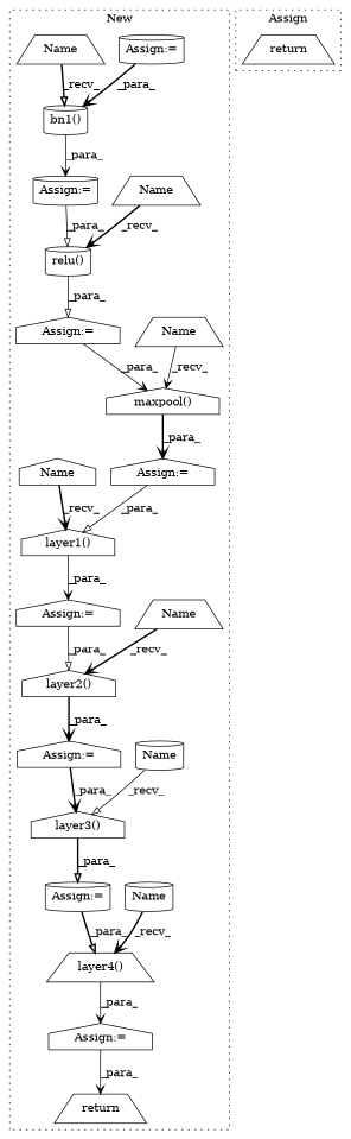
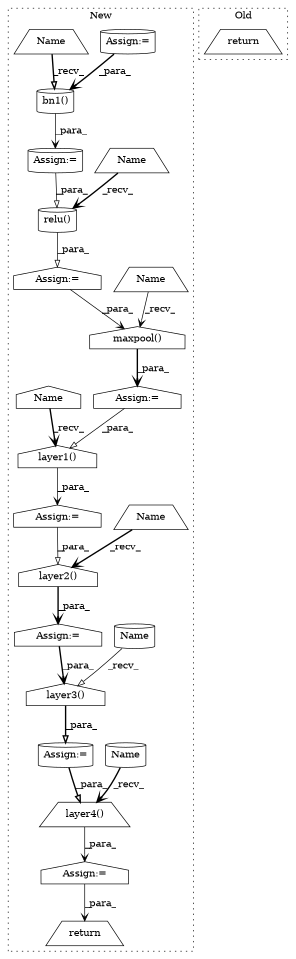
  digraph {
    node [a=68 l=3 shape=house]
    edge [arrowhead=vee style=solid]
    n1 [a=75 l="12,1" label="layer4()" s="986,999" shape=trapezium]
    n2 [label="Assign:=" s=983]
    n3 [a=75 l="12,1" label="layer1()" s="905,918"]
    n4 [a=75 l="9,1" label="bn1()" s="827,837" shape=cylinder]
    n5 [a=75 l="13,1" label="maxpool()" s="876,890"]
    n6 [a=75 l="12,1" label="layer3()" s="959,972"]
    n7 [a=75 l="12,1" label="layer2()" s="932,945"]
    n8 [label="Assign:=" s=798 shape=cylinder]
    n9 [label="Assign:=" s=873]
    n10 [label="Assign:=" s=824 shape=cylinder]
    n11 [label="Assign:=" s=902]
    n12 [label="Assign:=" s=848]
    n13 [label="Assign:=" s=956 shape=cylinder]
    n14 [label="Assign:=" s=929]
    n15 [a=75 l="10,1" label="relu()" s="851,862" shape=cylinder]
    n16 [a=93 l=7 label=return s=1099 shape=trapezium]
    n17 [a=87 l=4 label=Name s=932 shape=trapezium]
    n18 [a=87 l=4 label=Name s=876 shape=trapezium]
    n19 [a=87 l=4 label=Name s=986 shape=cylinder]
    n20 [a=87 l=4 label=Name s=851 shape=trapezium]
    n21 [a=87 l=4 label=Name s=959 shape=cylinder]
    n22 [a=87 l=4 label=Name s=827 shape=trapezium]
    n23 [a=87 l=4 label=Name s=905]
    n24 [a=93 l=7 label=return s=5026 shape=trapezium]
    subgraph cluster_1 {
      label=New
      style=dotted
      n1
      n2
      n3
      n4
      n5
      n6
      n7
      n8
      n9
      n10
      n11
      n12
      n13
      n14
      n15
      n16
      n17
      n18
      n19
      n20
      n21
      n22
      n23
    }
    subgraph cluster_2 {
-     label=Assign
+     label=Old
      style=dotted
      n24
    }
    n1 -> n2 [label=_para_]
    n2 -> n16 [label=_para_]
    n3 -> n11 [label=_para_]
    n4 -> n10 [label=_para_]
    n5 -> n9 [label=_para_ style=bold]
    n6 -> n13 [arrowhead=onormal label=_para_ style=bold]
    n7 -> n14 [label=_para_ style=bold]
    n8 -> n4 [label=_para_ style=bold]
    n9 -> n3 [arrowhead=onormal label=_para_]
    n10 -> n15 [arrowhead=onormal label=_para_]
    n11 -> n7 [arrowhead=onormal label=_para_]
    n12 -> n5 [label=_para_]
    n13 -> n1 [arrowhead=onormal label=_para_ style=bold]
    n14 -> n6 [label=_para_ style=bold]
    n15 -> n12 [arrowhead=onormal label=_para_]
    n17 -> n7 [label=_recv_ style=bold]
    n18 -> n5 [label=_recv_]
    n19 -> n1 [label=_recv_ style=bold]
    n20 -> n15 [label=_recv_ style=bold]
    n21 -> n6 [arrowhead=onormal label=_recv_]
    n22 -> n4 [arrowhead=onormal label=_recv_ style=bold]
    n23 -> n3 [label=_recv_ style=bold]
  }
